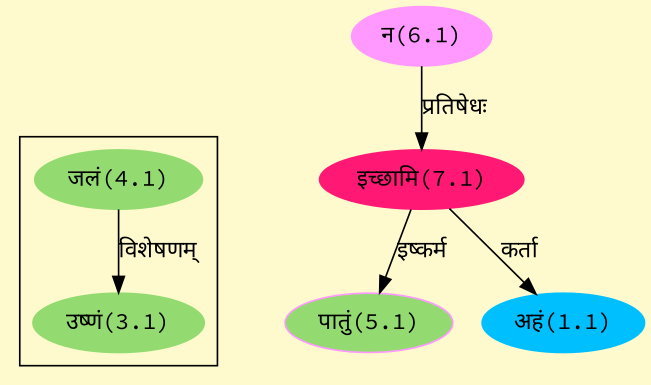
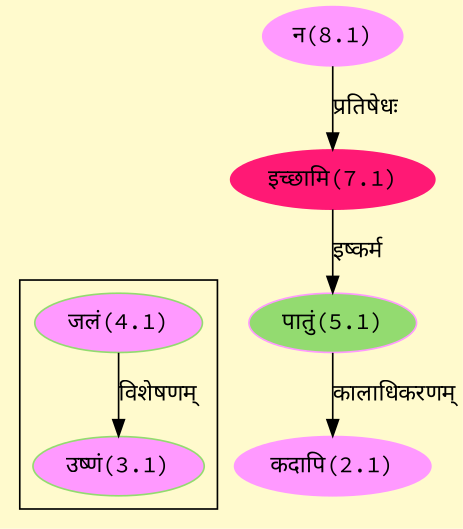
  digraph {
    bgcolor=lemonchiffon1
    compound=true
    fontname="Source Code Pro"
    rankdir=BT
    node [color="#FF99FF" fontname="Source Code Pro" style=filled]
    edge [dir=back fontname="Source Code Pro"]
-   n1 [color="#93DB70" label="उष्णं(3.1)"]
-   n2 [color="#93DB70" label="जलं(4.1)"]
+   n1 [color="#93DB70" label="उष्णं(3.1)" fillcolor="#FF99FF"]
+   n2 [color="#93DB70" label="जलं(4.1)" fillcolor="#FF99FF"]
    n3 [fillcolor="#93DB70" label="पातुं(5.1)"]
    n4 [color="#FF1975" label="इच्छामि(7.1)"]
-   n5 [color="#00BFFF" label="अहं(1.1)"]
-   n6 [label="न(6.1)"]
+   n6 [label="न(8.1)"]
+   n7 [label="कदापि(2.1)"]
    subgraph cluster_1 {
      n1
      n2
    }
    n1 -> n2 [label="विशेषणम्"]
    n3 -> n4 [label="इष्कर्म"]
    n4 -> n6 [label="प्रतिषेधः"]
-   n5 -> n4 [label="कर्ता"]
+   n7 -> n3 [label="कालाधिकरणम्"]
  }
